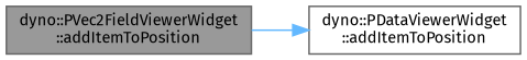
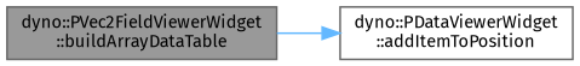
  digraph {
    rankdir=LR
    fontname="Fira Sans"
    node [fontname="Fira Sans" fontsize=10 shape=box style=filled]
-   n1 [color=gray40 fillcolor=grey60 fontcolor=black height=0.2 label="dyno::PVec2FieldViewerWidget\l::addItemToPosition" width=0.4]
+   n1 [color=gray40 fillcolor=grey60 fontcolor=black height=0.2 label="dyno::PVec2FieldViewerWidget\l::buildArrayDataTable" width=0.4]
    n2 [color=grey40 fillcolor=white height=0.2 label="dyno::PDataViewerWidget\l::addItemToPosition" width=0.4]
    n1 -> n2 [color=steelblue1 fontname="Fira Sans" fontsize=10 labelfontname=Helvetica labelfontsize=10 style=solid]
  }
